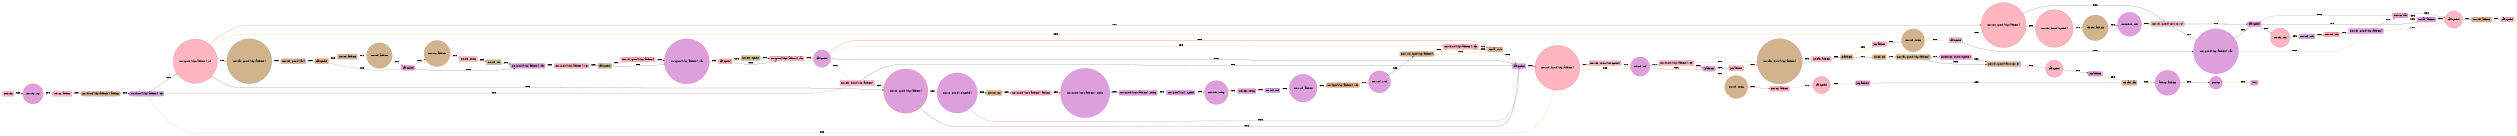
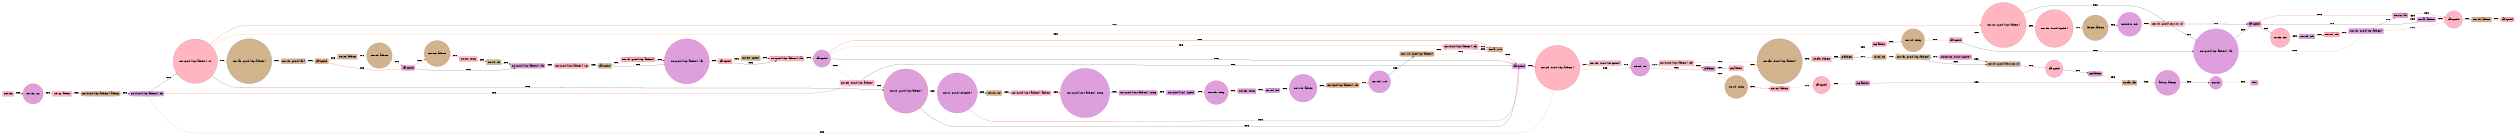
  digraph {
    rankdir=LR
    node [color=purple fillcolor=plum shape=circle style=filled]
    edge [arrowhead=odot color=darkorange]
    n1 [fillcolor=lightpink label="push rbp" shape=note]
    n2 [color=red label="mov rbp , rsp"]
    n3 [fillcolor=lightpink label="sub rsp , address" shape=note]
    n4 [fillcolor=tan label="mov dword [ rbp - address ] , address" shape=cylinder]
    n5 [color=teal label="mov dword [ rbp - address ] , edi" shape=cylinder]
    n6 [color=brown fillcolor=lightpink label="mov qword [ rbp - address ] , rsi"]
    n7 [fillcolor=lightpink label="mov edi , dword [ rbp - address ]" shape=note]
    n8 [color=red fillcolor=lightpink label="mov edi , dword [ rbp - address ]"]
    n9 [color=teal fillcolor=tan label="mov rax , qword [ rbp - address ]"]
    n10 [color=red label="mov rsi , qword [ rbp - address ]"]
    n11 [color=teal fillcolor=tan label="mov rax , qword [ rbp - address ]" shape=note]
    n12 [color=brown fillcolor=lightpink label="mov rcx , qword [ rbp - address ]"]
    n13 [label="call symbol" shape=note]
    n14 [color=teal fillcolor=lightpink label="mov r9d , dword [ rel symbol ]" shape=note]
    n15 [label="sub edi , r9d"]
    n16 [fillcolor=tan label="mov rdi , qword [ rax ]" shape=note]
    n17 [label="mov r8 , qword [ rel symbol ]"]
    n18 [color=red label="movsxd rcx , dword [ symbol ]" shape=cylinder]
    n19 [fillcolor=tan label="mov rdi , qword [ rax + rcx * 8 ]" shape=note]
    n20 [color=brown fillcolor=lightpink label="mov edx , dword [ symbol ]"]
    n21 [color=teal fillcolor=lightpink label="mov rdi , qword [ rcx + rsi * 8 ]" shape=note]
    n22 [color=red fillcolor=tan label="call symbol" shape=note]
    n23 [fillcolor=tan label="mov esi , address" shape=note]
    n24 [color=brown label="call symbol" shape=cylinder]
    n25 [color=teal fillcolor=tan label="mov edi , address"]
    n26 [color=red fillcolor=tan label="mov ecx , address"]
    n27 [color=brown label="mov qword [ rbp - address ] , rax" shape=cylinder]
    n28 [color=red fillcolor=lightpink label="mov esi , string" shape=note]
    n29 [color=brown fillcolor=lightpink label="mov qword [ rbp - address ] , rcx" shape=cylinder]
    n30 [color=teal fillcolor=tan label="mov rdi , rcx" shape=note]
    n31 [color=teal fillcolor=tan label="call symbol" shape=note]
    n32 [color=brown fillcolor=lightpink label="mov rdi , qword [ rbp - address ]" shape=cylinder]
    n33 [color=red label="mov qword [ rbp - address ] , rax"]
    n34 [color=red fillcolor=lightpink label="call symbol" shape=note]
    n35 [color=teal fillcolor=tan label="mov edi , symbol" shape=note]
    n36 [color=brown fillcolor=lightpink label="mov qword [ rbp - address ] , rax" shape=cylinder]
    n37 [color=teal label="call symbol"]
-   n38 [color=brown fillcolor=lightpink label="mov dword [ rbp - address ] , eax" shape=cylinder]
+   n38 [fillcolor=lightpink label="mov dword [ rbp - address ] , eax" shape=cylinder]
    n39 [color=brown fillcolor=tan label="mov al , r11b" shape=cylinder]
    n40 [color=brown fillcolor=tan label="mov rcx , rsp" shape=note]
    n41 [fillcolor=lightpink label="mov qword [ rcx + address ] , address" shape=cylinder]
    n42 [label="mov qword [ rcx + address ] , string"]
    n43 [color=brown label="mov qword [ rcx + address ] , string" shape=note]
    n44 [label="mov qword [ rcx ] , symbol" shape=cylinder]
    n45 [color=red label="mov edx , string"]
    n46 [color=brown label="mov ecx , string" shape=note]
    n47 [color=teal label="xor r9d , r9d" shape=cylinder]
    n48 [label="mov r10d , address"]
    n49 [color=red fillcolor=tan label="mov byte [ rbp - address ] , r9b" shape=cylinder]
    n50 [label="mov r9d , r10d"]
    n51 [color=brown fillcolor=tan label="mov r11b , byte [ rbp - address ]" shape=cylinder]
    n52 [color=brown fillcolor=lightpink label="mov dword [ rbp - address ] , edi" shape=note]
    n53 [color=brown label="je address" shape=cylinder]
    n54 [fillcolor=tan label="mov eax , dword [ rbp - address ]"]
    n55 [color=brown fillcolor=tan label="mov rdi , string"]
    n56 [color=red fillcolor=lightpink label="jmp address" shape=note]
    n57 [color=brown fillcolor=lightpink label="sub eax , address" shape=note]
    n58 [color=red fillcolor=lightpink label="mov esi , address" shape=cylinder]
    n59 [fillcolor=lightpink label="call symbol"]
    n60 [color=red label="jmp address" shape=cylinder]
    n61 [fillcolor=tan label="xor eax , eax" shape=note]
    n62 [color=brown label="add rsp , address"]
    n63 [color=red label="pop rbp"]
    n64 [fillcolor=tan label="je address" shape=note]
    n65 [color=brown label=retn shape=cylinder]
    n66 [color=brown fillcolor=tan label="xor esi , esi" shape=cylinder]
    n67 [fillcolor=lightpink label="jmp address" shape=cylinder]
    n68 [color=brown fillcolor=tan label="mov rdi , string"]
    n69 [color=teal fillcolor=lightpink label="call symbol" shape=note]
    n70 [fillcolor=lightpink label="call symbol"]
    n71 [color=brown label="jmp address" shape=cylinder]
    n72 [label="mov qword [ rbp - address ] , rax"]
    n73 [color=red label="call symbol" shape=cylinder]
    n74 [label="mov rdx , qword [ rbp - address ]" shape=note]
    n75 [fillcolor=tan label="add edx , address"]
    n76 [label="movsxd rsi , edx"]
    n77 [fillcolor=lightpink label="xor edx , edx"]
    n78 [color=brown label="mov rcx , rax" shape=cylinder]
    n79 [label="mov al , address" shape=cylinder]
    n80 [fillcolor=lightpink label="call symbol"]
    n81 [color=teal label="mov edi , edx" shape=note]
    n82 [color=red fillcolor=lightpink label="mov esi , edx" shape=cylinder]
    n83 [color=red fillcolor=tan label="mov edi , address" shape=note]
    n84 [color=brown fillcolor=lightpink label="call symbol" shape=cylinder]
    n1 -> n2 [arrowhead=diamond color=black label=CFG]
    n2 -> n3 [arrowhead=diamond label=CFG]
    n3 -> n4 [color=black label=CFG]
    n4 -> n5 [arrowhead=diamond color=black label=CFG]
    n5 -> n6 [color=black label=CFG]
    n5 -> n7 [color=red label=DFG]
    n5 -> n8 [label=DFG]
    n6 -> n9 [arrowhead=diamond label=DFG]
    n6 -> n10 [arrowhead=diamond color=black label=DFG]
    n6 -> n11 [arrowhead=diamond label=DFG]
    n6 -> n12 [arrowhead=diamond color=red label=DFG]
    n7 -> n10 [arrowhead=diamond label=CFG]
    n7 -> n13 [color=black label=DFG]
    n8 -> n14 [arrowhead=diamond label=CFG]
    n8 -> n15 [arrowhead=diamond label=DFG]
    n9 -> n16 [color=red label=DFG]
    n10 -> n13 [color=black label=DFG]
    n10 -> n17 [label=CFG]
    n11 -> n18 [color=black label=CFG]
    n11 -> n19 [arrowhead=diamond color=black label=DFG]
    n12 -> n20 [color=red label=CFG]
    n12 -> n21 [color=black label=DFG]
    n13 -> n8 [arrowhead=diamond color=red label=CFG]
    n14 -> n15 [label=DFG]
    n15 -> n52 [color=black label=DFG]
    n15 -> n53 [color=red label=DFG]
    n16 -> n22 [color=black label=DFG]
    n17 -> n13 [color=red label=DFG]
    n17 -> n40 [arrowhead=diamond color=black label=CFG]
    n18 -> n19 [arrowhead=diamond color=black label=DFG]
    n19 -> n70 [color=red label=DFG]
    n20 -> n75 [arrowhead=diamond label=DFG]
    n21 -> n72 [color=black label=CFG]
    n21 -> n73 [arrowhead=diamond color=black label=DFG]
    n22 -> n23 [color=red label=CFG]
    n22 -> n24 [color=red label=DFG]
    n23 -> n25 [label=CFG]
    n24 -> n26 [arrowhead=diamond color=red label=CFG]
    n24 -> n27 [arrowhead=diamond color=black label=DFG]
    n25 -> n24 [arrowhead=diamond color=red label=CFG]
    n26 -> n28 [color=red label=CFG]
    n27 -> n29 [label=CFG]
    n28 -> n30 [arrowhead=diamond color=red label=CFG]
    n29 -> n31 [color=black label=CFG]
    n30 -> n27 [arrowhead=diamond color=black label=CFG]
    n31 -> n32 [color=red label=CFG]
    n31 -> n33 [color=black label=DFG]
    n32 -> n33 [arrowhead=diamond color=black label=CFG]
    n33 -> n34 [color=black label=CFG]
    n34 -> n35 [color=red label=CFG]
    n34 -> n36 [arrowhead=diamond color=black label=DFG]
    n35 -> n36 [arrowhead=diamond color=black label=CFG]
    n36 -> n37 [arrowhead=diamond label=CFG]
    n37 -> n7 [label=CFG]
    n37 -> n13 [color=black label=DFG]
    n37 -> n38 [arrowhead=diamond label=DFG]
    n37 -> n39 [color=red label=DFG]
    n38 -> n39 [arrowhead=diamond color=red label=CFG]
    n39 -> n13 [arrowhead=diamond color=red label=DFG]
    n39 -> n38 [color=black label=DFG]
    n40 -> n41 [arrowhead=diamond color=red label=CFG]
    n41 -> n42 [arrowhead=diamond color=red label=CFG]
    n42 -> n43 [color=black label=CFG]
    n43 -> n44 [label=CFG]
    n44 -> n45 [arrowhead=diamond label=CFG]
    n45 -> n46 [color=red label=CFG]
    n46 -> n47 [color=red label=CFG]
    n47 -> n48 [label=CFG]
    n48 -> n49 [arrowhead=diamond label=CFG]
    n49 -> n50 [arrowhead=diamond label=CFG]
    n50 -> n51 [arrowhead=diamond color=black label=CFG]
    n51 -> n38 [arrowhead=diamond label=CFG]
    n51 -> n39 [label=DFG]
    n52 -> n53 [arrowhead=diamond color=red label=CFG]
    n52 -> n54 [label=DFG]
    n53 -> n55 [label=CFG]
    n53 -> n56 [color=black label=CFG]
    n54 -> n57 [label=DFG]
    n55 -> n58 [arrowhead=diamond color=red label=CFG]
    n56 -> n54 [arrowhead=diamond label=CFG]
    n57 -> n64 [color=black label=DFG]
    n58 -> n59 [label=CFG]
    n59 -> n60 [label=CFG]
    n60 -> n61 [color=red label=CFG]
    n61 -> n62 [arrowhead=diamond label=CFG]
    n62 -> n63 [arrowhead=diamond color=black label=CFG]
    n63 -> n65 [label=CFG]
    n64 -> n66 [color=black label=CFG]
    n64 -> n67 [arrowhead=diamond label=CFG]
    n66 -> n11 [arrowhead=diamond label=CFG]
    n67 -> n68 [color=black label=CFG]
    n68 -> n69 [label=CFG]
    n69 -> n12 [label=CFG]
    n69 -> n72 [arrowhead=diamond color=black label=DFG]
    n70 -> n71 [arrowhead=diamond color=black label=CFG]
    n71 -> n61 [label=CFG]
    n72 -> n73 [color=black label=CFG]
    n72 -> n74 [label=DFG]
    n73 -> n77 [color=black label=CFG]
    n73 -> n78 [color=red label=DFG]
    n73 -> n79 [color=black label=DFG]
    n74 -> n78 [arrowhead=diamond color=red label=CFG]
    n74 -> n80 [arrowhead=diamond label=DFG]
    n75 -> n76 [arrowhead=diamond color=red label=DFG]
    n76 -> n21 [arrowhead=diamond label=DFG]
    n77 -> n81 [arrowhead=diamond label=CFG]
    n78 -> n79 [label=CFG]
    n78 -> n80 [arrowhead=diamond color=red label=DFG]
    n79 -> n78 [label=DFG]
    n79 -> n80 [color=red label=CFG]
    n80 -> n83 [color=black label=CFG]
    n81 -> n82 [arrowhead=diamond color=red label=CFG]
    n82 -> n74 [label=CFG]
    n83 -> n84 [label=CFG]
  }
